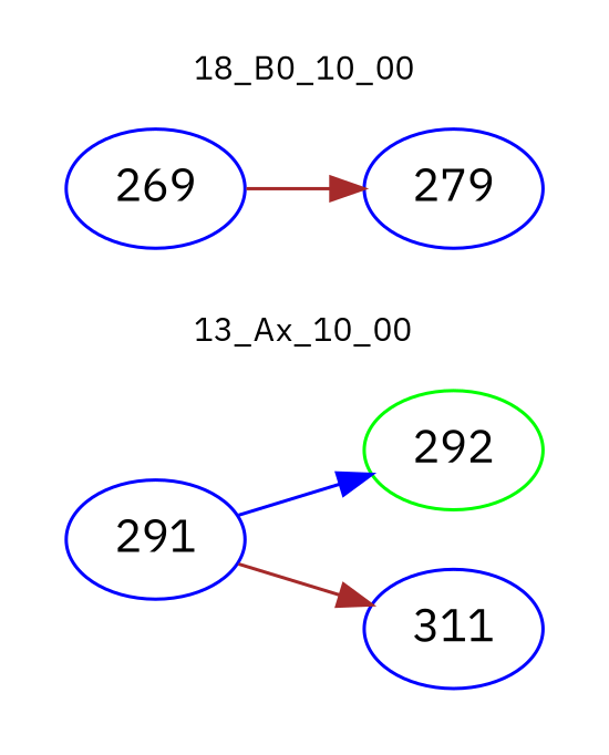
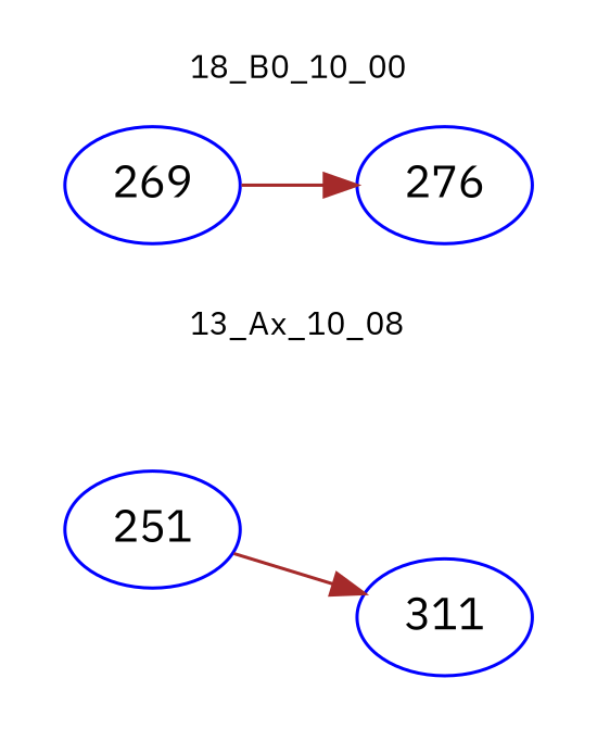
  digraph {
    fontname="IBM Plex Sans"
    rankdir=LR
    node [color=blue fontname="IBM Plex Sans"]
    edge [color=brown fontname="IBM Plex Sans"]
-   n1 [label=291]
+   n1 [label=251]
    n2 [label=311]
-   n3 [color=green label=292]
    n4 [label=269]
-   n5 [label=279]
+   n5 [label=276]
    subgraph cluster_1 {
      color=white
      fontsize=10
-     label="13_Ax_10_00"
+     label="13_Ax_10_08"
      n1
      n2
-     n3
    }
    subgraph cluster_2 {
      color=white
      fontsize=10
      label="18_B0_10_00"
      n4
      n5
    }
    n1 -> n2
-   n1 -> n3 [color=blue]
    n4 -> n5
  }
